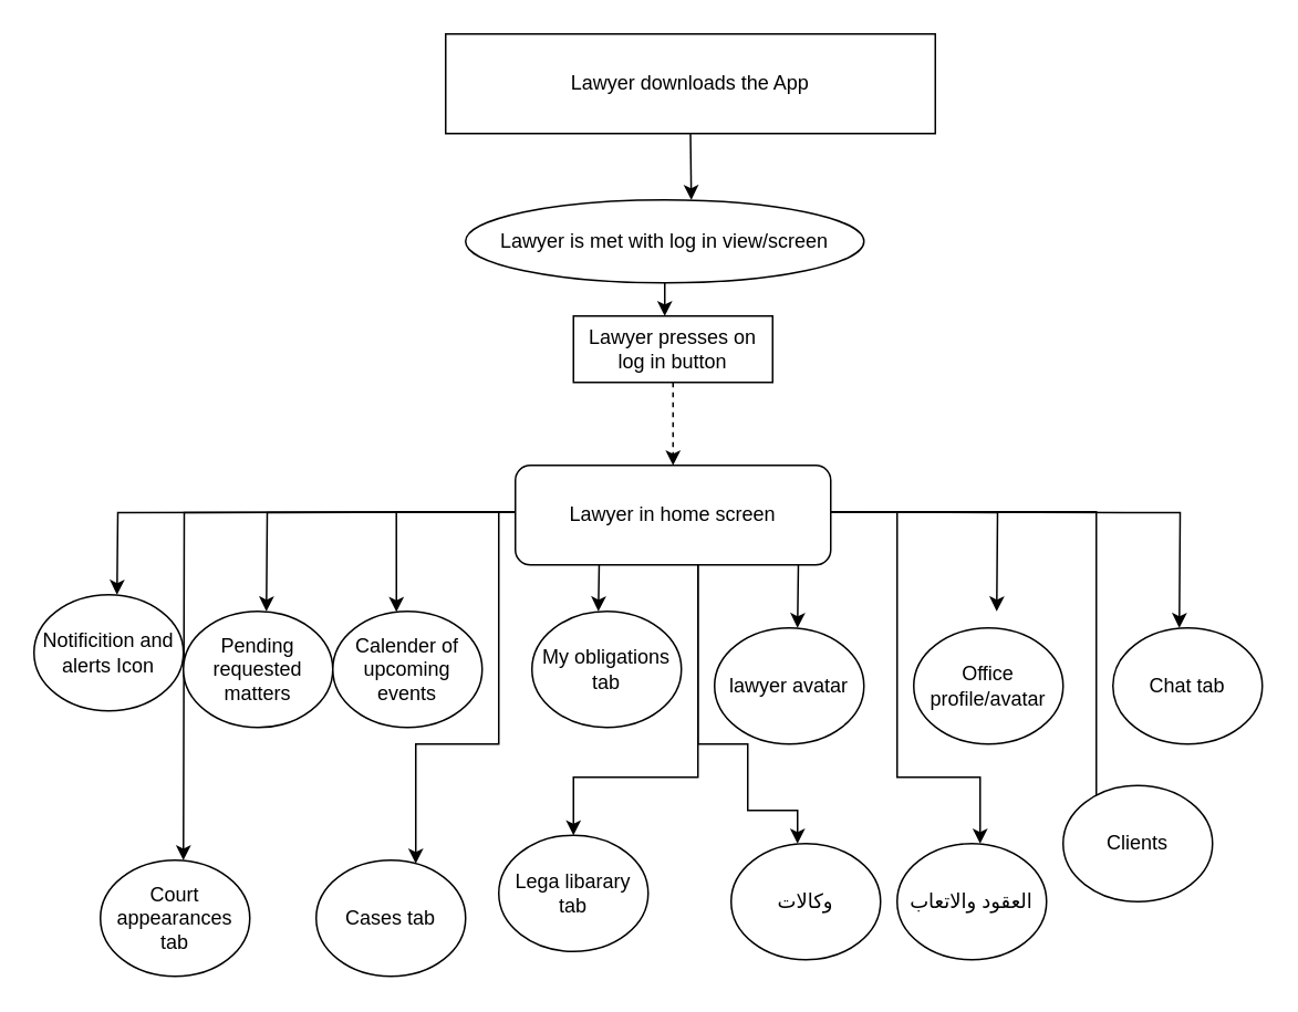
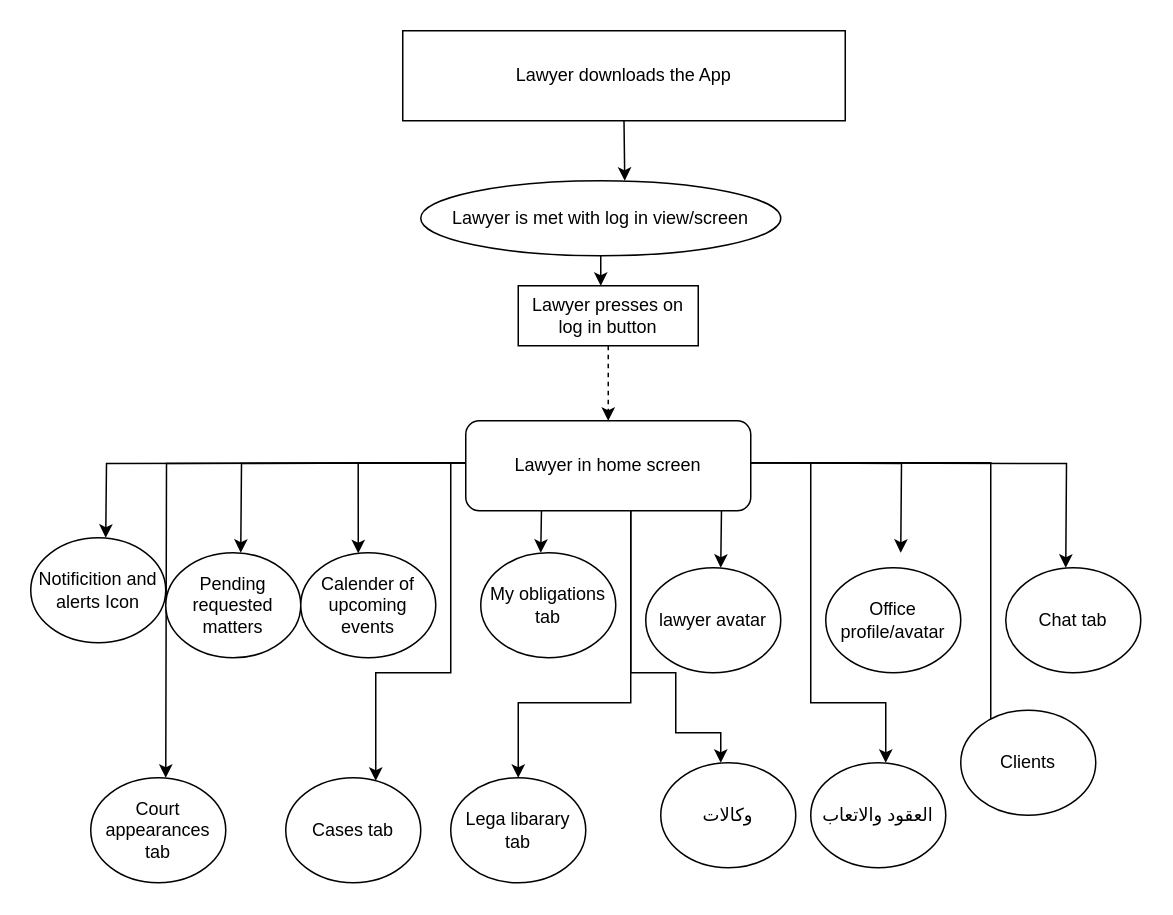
  <mxCell id="0" />
  <mxCell id="1" parent="0" />
  <mxCell id="2" value="Lawyer downloads the App" style="rounded=0;whiteSpace=wrap;html=1;" vertex="1" parent="1"><mxGeometry x="268" y="20" width="295" height="60" as="geometry" /></mxCell>
  <mxCell id="3" value="" style="endArrow=classic;html=1;rounded=0;exitX=0.5;exitY=1;exitDx=0;exitDy=0;" edge="1" parent="1" source="2"><mxGeometry width="50" height="50" relative="1" as="geometry"><mxPoint x="400" y="160" as="sourcePoint" /><mxPoint x="416" y="120" as="targetPoint" /></mxGeometry></mxCell>
  <mxCell id="4" value="Lawyer is met with log in view/screen" style="ellipse;whiteSpace=wrap;html=1;" vertex="1" parent="1"><mxGeometry x="280" y="120" width="240" height="50" as="geometry" /></mxCell>
  <mxCell id="5" value="" style="endArrow=classic;html=1;rounded=0;exitX=0.5;exitY=1;exitDx=0;exitDy=0;" edge="1" parent="1" source="4"><mxGeometry width="50" height="50" relative="1" as="geometry"><mxPoint x="400" y="290" as="sourcePoint" /><mxPoint x="400" y="190" as="targetPoint" /></mxGeometry></mxCell>
  <mxCell id="6" style="edgeStyle=orthogonalEdgeStyle;rounded=0;orthogonalLoop=1;jettySize=auto;html=1;" edge="1" parent="1"><mxGeometry relative="1" as="geometry"><mxPoint x="70" y="358" as="targetPoint" /><mxPoint x="310" y="308" as="sourcePoint" /></mxGeometry></mxCell>
  <mxCell id="7" style="edgeStyle=orthogonalEdgeStyle;rounded=0;orthogonalLoop=1;jettySize=auto;html=1;" edge="1" parent="1"><mxGeometry relative="1" as="geometry"><mxPoint x="160" y="368" as="targetPoint" /><mxPoint x="310" y="308" as="sourcePoint" /></mxGeometry></mxCell>
  <mxCell id="8" style="edgeStyle=orthogonalEdgeStyle;rounded=0;orthogonalLoop=1;jettySize=auto;html=1;entryX=0.426;entryY=0.005;entryDx=0;entryDy=0;entryPerimeter=0;" edge="1" parent="1" target="22"><mxGeometry relative="1" as="geometry"><mxPoint x="240" y="368" as="targetPoint" /><mxPoint x="310" y="308" as="sourcePoint" /><Array as="points"><mxPoint x="238" y="308" /></Array></mxGeometry></mxCell>
  <mxCell id="9" style="edgeStyle=orthogonalEdgeStyle;rounded=0;orthogonalLoop=1;jettySize=auto;html=1;" edge="1" parent="1"><mxGeometry relative="1" as="geometry"><mxPoint x="360" y="368" as="targetPoint" /><mxPoint x="405" y="338" as="sourcePoint" /></mxGeometry></mxCell>
  <mxCell id="10" style="edgeStyle=orthogonalEdgeStyle;rounded=0;orthogonalLoop=1;jettySize=auto;html=1;" edge="1" parent="1"><mxGeometry relative="1" as="geometry"><mxPoint x="480" y="378" as="targetPoint" /><mxPoint x="405" y="338" as="sourcePoint" /></mxGeometry></mxCell>
  <mxCell id="11" style="edgeStyle=orthogonalEdgeStyle;rounded=0;orthogonalLoop=1;jettySize=auto;html=1;" edge="1" parent="1"><mxGeometry relative="1" as="geometry"><mxPoint x="600" y="368" as="targetPoint" /><mxPoint x="500" y="308" as="sourcePoint" /></mxGeometry></mxCell>
  <mxCell id="12" style="edgeStyle=orthogonalEdgeStyle;rounded=0;orthogonalLoop=1;jettySize=auto;html=1;" edge="1" parent="1"><mxGeometry relative="1" as="geometry"><mxPoint x="710" y="378" as="targetPoint" /><mxPoint x="500" y="308" as="sourcePoint" /></mxGeometry></mxCell>
  <mxCell id="13" style="edgeStyle=orthogonalEdgeStyle;rounded=0;orthogonalLoop=1;jettySize=auto;html=1;" edge="1" parent="1"><mxGeometry relative="1" as="geometry"><mxPoint x="110" y="518" as="targetPoint" /><mxPoint x="310" y="308" as="sourcePoint" /></mxGeometry></mxCell>
  <mxCell id="14" style="edgeStyle=orthogonalEdgeStyle;rounded=0;orthogonalLoop=1;jettySize=auto;html=1;" edge="1" parent="1" target="28"><mxGeometry relative="1" as="geometry"><mxPoint x="300" y="508" as="targetPoint" /><mxPoint x="310" y="308" as="sourcePoint" /><Array as="points"><mxPoint x="300" y="308" /><mxPoint x="300" y="448" /><mxPoint x="250" y="448" /></Array></mxGeometry></mxCell>
  <mxCell id="15" style="edgeStyle=orthogonalEdgeStyle;rounded=0;orthogonalLoop=1;jettySize=auto;html=1;entryX=0.5;entryY=0;entryDx=0;entryDy=0;" edge="1" parent="1" target="29"><mxGeometry relative="1" as="geometry"><mxPoint x="420" y="338" as="sourcePoint" /><Array as="points"><mxPoint x="420" y="468" /><mxPoint x="345" y="468" /></Array></mxGeometry></mxCell>
  <mxCell id="16" style="edgeStyle=orthogonalEdgeStyle;rounded=0;orthogonalLoop=1;jettySize=auto;html=1;" edge="1" parent="1"><mxGeometry relative="1" as="geometry"><mxPoint x="480" y="508" as="targetPoint" /><mxPoint x="420" y="338" as="sourcePoint" /><Array as="points"><mxPoint x="420" y="448" /><mxPoint x="450" y="448" /><mxPoint x="450" y="488" /><mxPoint x="480" y="488" /></Array></mxGeometry></mxCell>
  <mxCell id="17" style="edgeStyle=orthogonalEdgeStyle;rounded=0;orthogonalLoop=1;jettySize=auto;html=1;" edge="1" parent="1"><mxGeometry relative="1" as="geometry"><mxPoint x="590" y="508" as="targetPoint" /><mxPoint x="500" y="308" as="sourcePoint" /><Array as="points"><mxPoint x="540" y="308" /><mxPoint x="540" y="468" /><mxPoint x="590" y="468" /></Array></mxGeometry></mxCell>
  <mxCell id="18" style="edgeStyle=orthogonalEdgeStyle;rounded=0;orthogonalLoop=1;jettySize=auto;html=1;entryX=0.5;entryY=0;entryDx=0;entryDy=0;" edge="1" parent="1" target="32"><mxGeometry relative="1" as="geometry"><mxPoint x="660" y="478" as="targetPoint" /><mxPoint x="500" y="308" as="sourcePoint" /><Array as="points"><mxPoint x="660" y="308" /><mxPoint x="660" y="488" /><mxPoint x="685" y="488" /></Array></mxGeometry></mxCell>
  <mxCell id="19" value="Lawyer in home screen" style="rounded=1;whiteSpace=wrap;html=1;" vertex="1" parent="1"><mxGeometry x="310" y="280" width="190" height="60" as="geometry" /></mxCell>
  <mxCell id="20" value="Notificition and alerts&lt;span style=&quot;background-color: initial;&quot;&gt;&amp;nbsp;Icon&lt;/span&gt;" style="ellipse;whiteSpace=wrap;html=1;" vertex="1" parent="1"><mxGeometry x="20" y="358" width="90" height="70" as="geometry" /></mxCell>
  <mxCell id="21" value="Pending requested matters" style="ellipse;whiteSpace=wrap;html=1;" vertex="1" parent="1"><mxGeometry x="110" y="368" width="90" height="70" as="geometry" /></mxCell>
  <mxCell id="22" value="Calender of upcoming events" style="ellipse;whiteSpace=wrap;html=1;" vertex="1" parent="1"><mxGeometry x="200" y="368" width="90" height="70" as="geometry" /></mxCell>
  <mxCell id="23" value="My obligations tab" style="ellipse;whiteSpace=wrap;html=1;" vertex="1" parent="1"><mxGeometry x="320" y="368" width="90" height="70" as="geometry" /></mxCell>
  <mxCell id="24" value="lawyer avatar" style="ellipse;whiteSpace=wrap;html=1;" vertex="1" parent="1"><mxGeometry x="430" y="378" width="90" height="70" as="geometry" /></mxCell>
  <mxCell id="25" value="Office profile/avatar" style="ellipse;whiteSpace=wrap;html=1;" vertex="1" parent="1"><mxGeometry x="550" y="378" width="90" height="70" as="geometry" /></mxCell>
  <mxCell id="26" value="Chat tab" style="ellipse;whiteSpace=wrap;html=1;" vertex="1" parent="1"><mxGeometry x="670" y="378" width="90" height="70" as="geometry" /></mxCell>
  <mxCell id="27" value="Court appearances tab" style="ellipse;whiteSpace=wrap;html=1;" vertex="1" parent="1"><mxGeometry x="60" y="518" width="90" height="70" as="geometry" /></mxCell>
  <mxCell id="28" value="Cases tab" style="ellipse;whiteSpace=wrap;html=1;" vertex="1" parent="1"><mxGeometry x="190" y="518" width="90" height="70" as="geometry" /></mxCell>
- <mxCell id="29" value="Lega libarary tab" style="ellipse;whiteSpace=wrap;html=1;" vertex="1" parent="1"><mxGeometry x="300" y="503" width="90" height="70" as="geometry" /></mxCell>
+ <mxCell id="29" value="Lega libarary tab" style="ellipse;whiteSpace=wrap;html=1;" vertex="1" parent="1"><mxGeometry x="300" y="518" width="90" height="70" as="geometry" /></mxCell>
  <mxCell id="30" value="وكالات" style="ellipse;whiteSpace=wrap;html=1;" vertex="1" parent="1"><mxGeometry x="440" y="508" width="90" height="70" as="geometry" /></mxCell>
  <mxCell id="31" value="العقود والاتعاب" style="ellipse;whiteSpace=wrap;html=1;" vertex="1" parent="1"><mxGeometry x="540" y="508" width="90" height="70" as="geometry" /></mxCell>
  <mxCell id="32" value="Clients" style="ellipse;whiteSpace=wrap;html=1;" vertex="1" parent="1"><mxGeometry x="640" y="473" width="90" height="70" as="geometry" /></mxCell>
  <mxCell id="33" style="edgeStyle=orthogonalEdgeStyle;rounded=0;orthogonalLoop=1;jettySize=auto;html=1;entryX=0.5;entryY=0;entryDx=0;entryDy=0;dashed=1;" edge="1" parent="1" source="34" target="19"><mxGeometry relative="1" as="geometry" /></mxCell>
  <mxCell id="34" value="Lawyer presses on log in button" style="rounded=0;whiteSpace=wrap;html=1;" vertex="1" parent="1"><mxGeometry x="345" y="190" width="120" height="40" as="geometry" /></mxCell>
